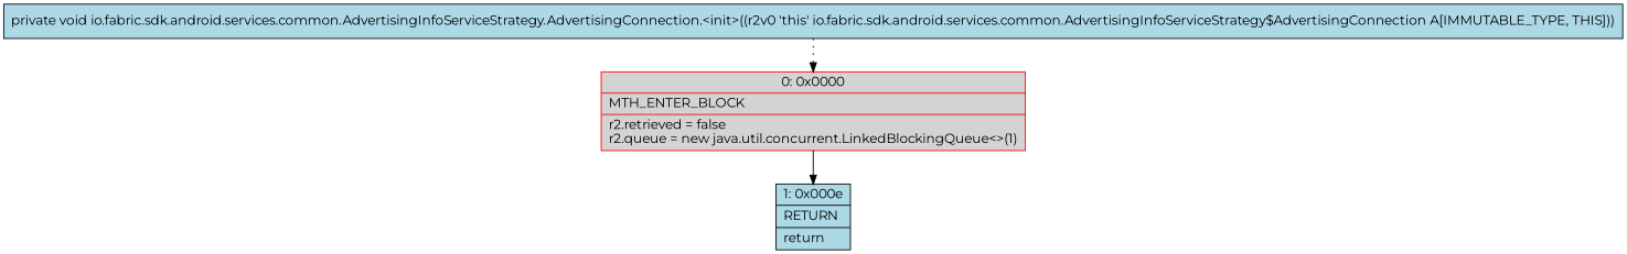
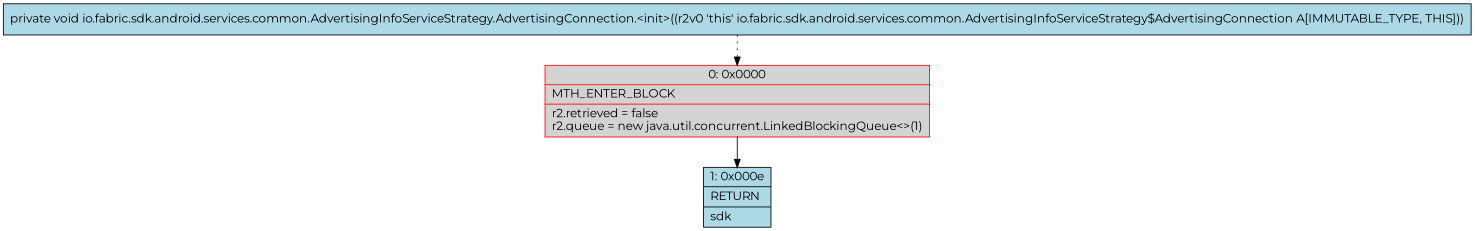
  digraph {
    fontname=Montserrat
    node [shape=record style=filled fillcolor=lightblue color=black fontname=Montserrat]
    edge [arrowhead=normal fontname=Montserrat]
    n1 [label="{0\:\ 0x0000|MTH_ENTER_BLOCK\l|r2.retrieved = false\lr2.queue = new java.util.concurrent.LinkedBlockingQueue\<\>(1)\l}" fillcolor=lightgrey color=red]
-   n2 [label="{1\:\ 0x000e|RETURN\l|return\l}"]
+   n2 [label="{1\:\ 0x000e|RETURN\l|sdk\l}"]
    n3 [label="{private void io.fabric.sdk.android.services.common.AdvertisingInfoServiceStrategy.AdvertisingConnection.\<init\>((r2v0 'this' io.fabric.sdk.android.services.common.AdvertisingInfoServiceStrategy$AdvertisingConnection A[IMMUTABLE_TYPE, THIS])) }"]
    n1 -> n2 [style=solid]
    n3 -> n1 [style=dotted]
  }
